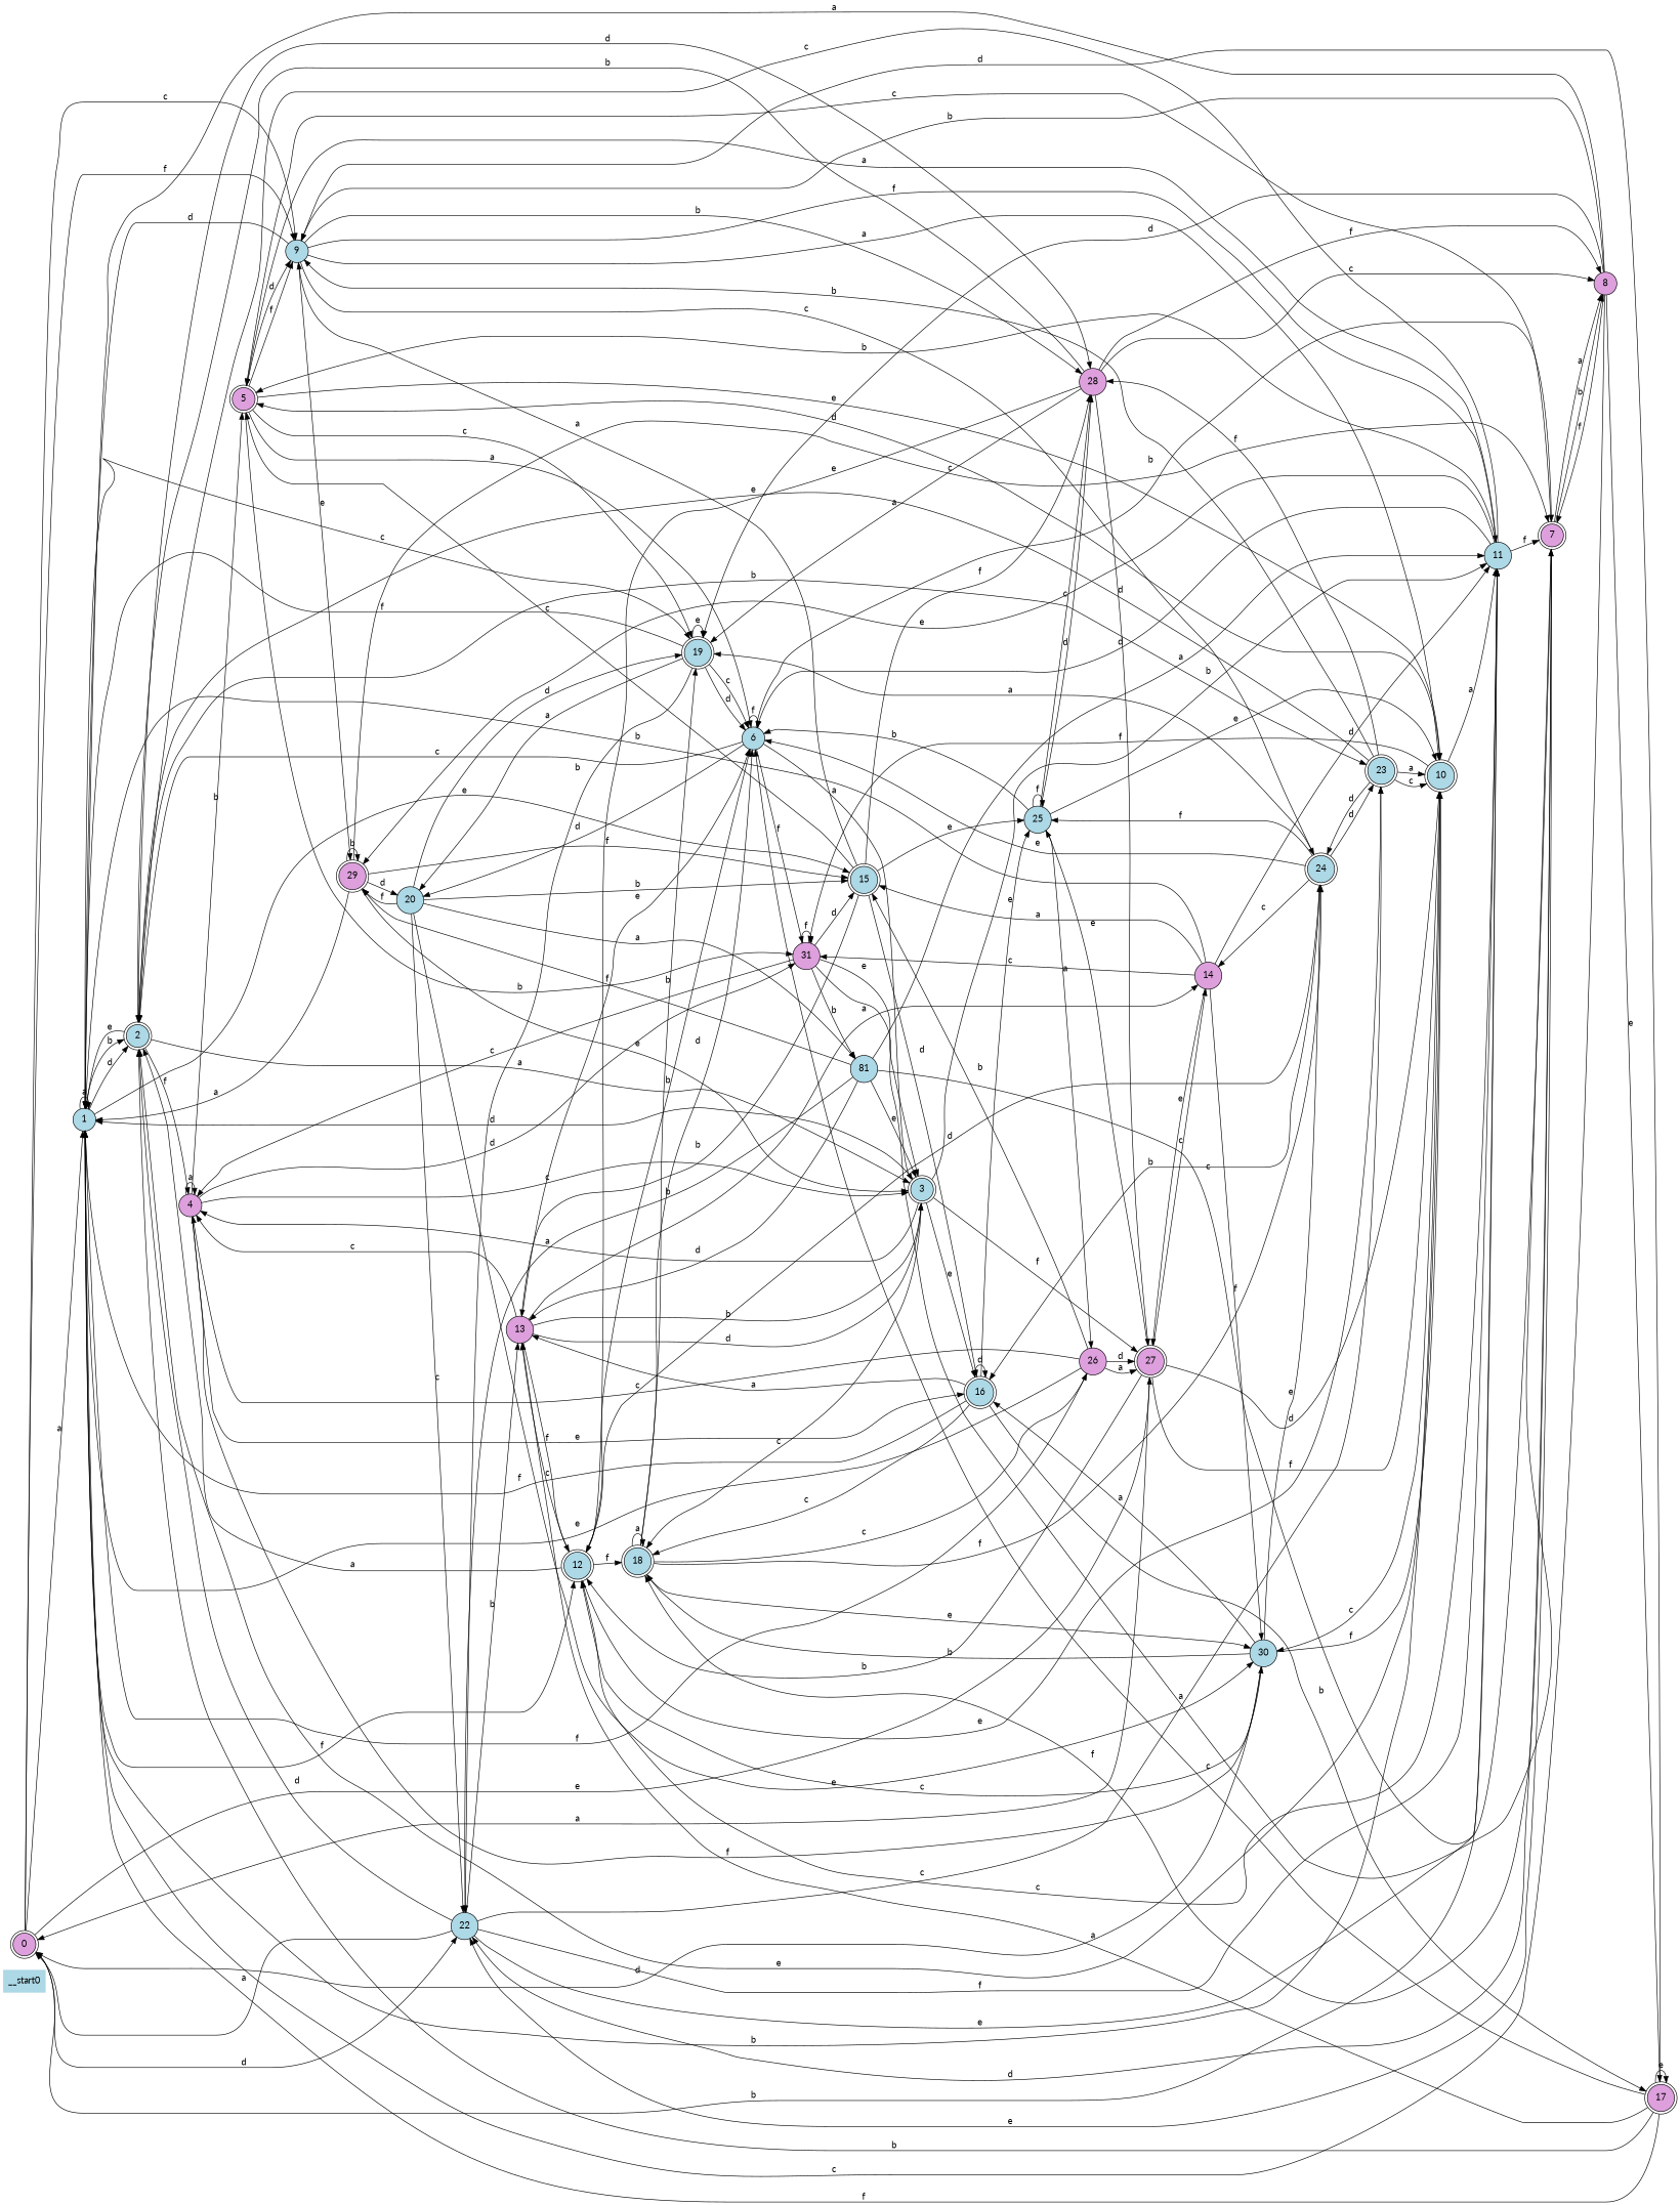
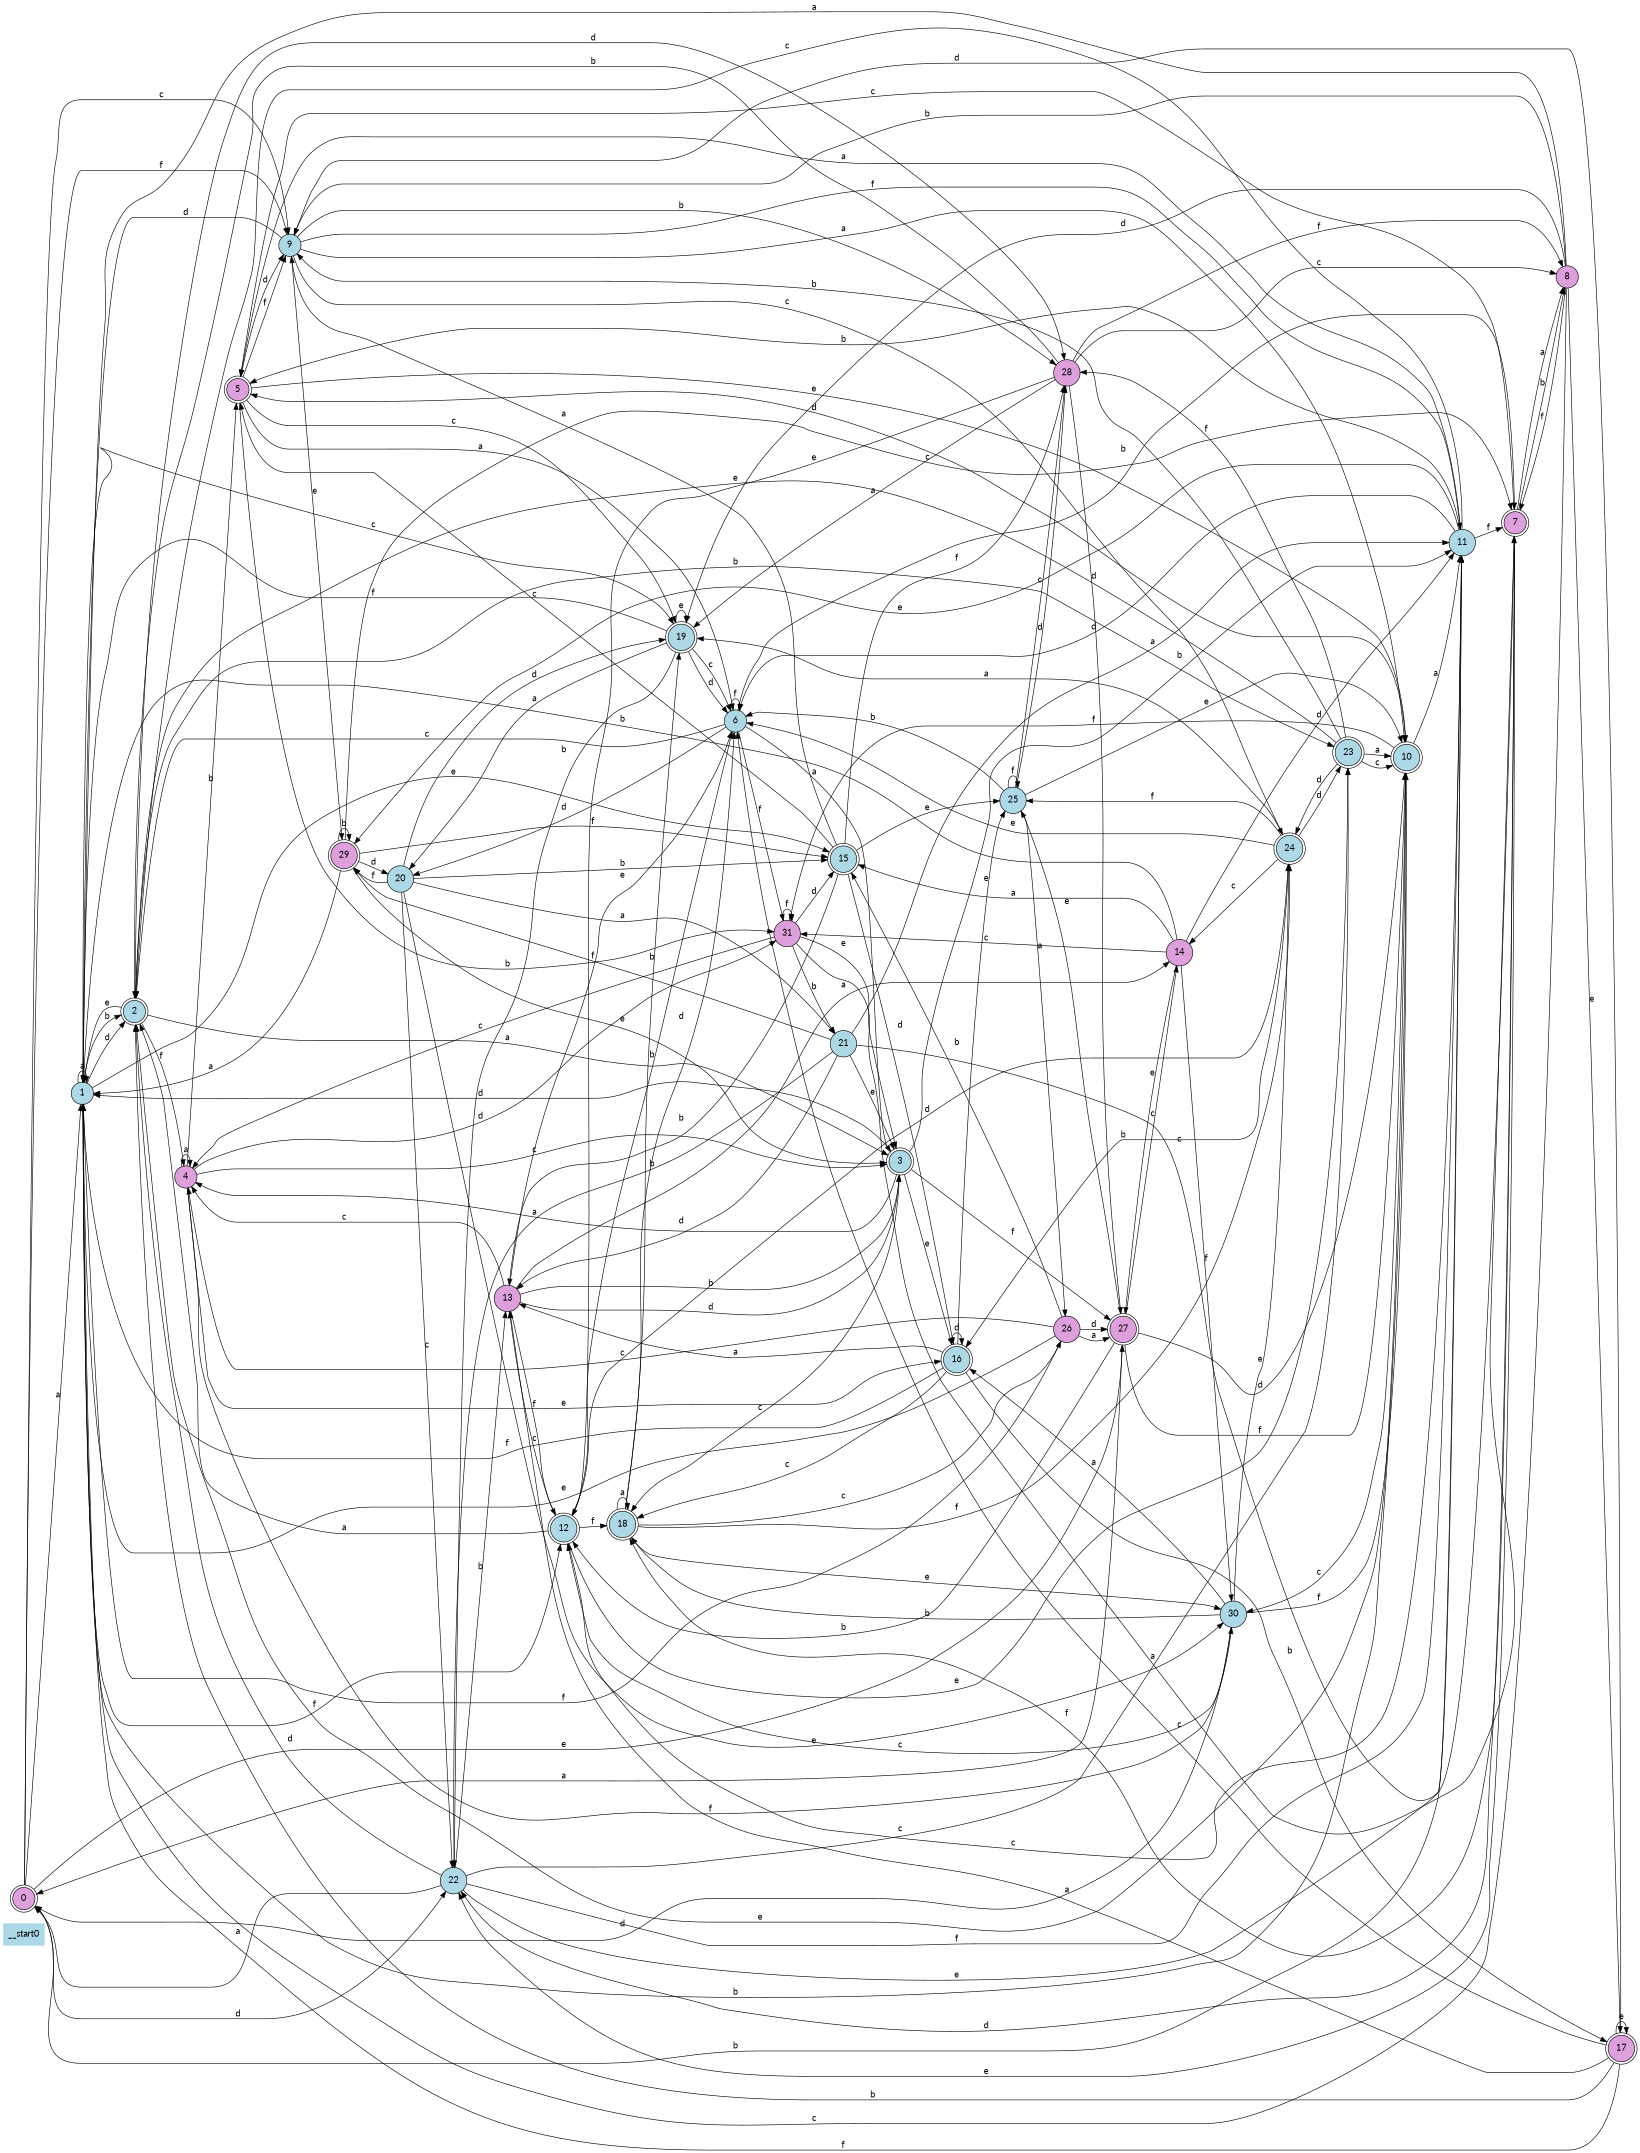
  digraph {
    fontname=Lato
    rankdir=LR
    node [fillcolor=lightblue fontname=Lato shape=doublecircle style=filled color=black]
    edge [fontname=Lato]
    __start0 [shape=none color=""]
    n2 [fillcolor=plum label=0 style="rounded,filled"]
    n3 [label=1 shape=circle]
    n4 [label=9 shape=circle]
    n5 [label=11 shape=circle]
    n6 [label=22 shape=circle]
    n7 [fillcolor=plum label=27 style="rounded,filled"]
    n8 [label=2 style="rounded,filled"]
    n9 [label=12 style="rounded,filled"]
    n10 [label=15 style="rounded,filled"]
    n11 [label=19 style="rounded,filled"]
    n12 [fillcolor=plum label=28 shape=circle]
    n13 [label=10 style="rounded,filled"]
    n14 [label=24 style="rounded,filled"]
    n15 [fillcolor=plum label=29 style="rounded,filled"]
    n16 [fillcolor=plum label=5 style="rounded,filled"]
    n17 [label=6 shape=circle]
    n18 [fillcolor=plum label=7 style="rounded,filled"]
    n19 [label=23 style="rounded,filled"]
    n20 [fillcolor=plum label=13 shape=circle]
    n21 [fillcolor=plum label=14 shape=circle]
    n22 [label=25 shape=circle]
    n23 [label=3 style="rounded,filled"]
    n24 [fillcolor=plum label=4 shape=circle]
    n25 [label=18 style="rounded,filled"]
    n26 [label=16 style="rounded,filled"]
    n27 [label=20 shape=circle]
    n28 [label=30 shape=circle]
    n29 [fillcolor=plum label=31 shape=circle]
    n30 [fillcolor=plum label=8 shape=circle]
    n31 [fillcolor=plum label=17 style="rounded,filled"]
    n32 [fillcolor=plum label=26 shape=circle]
-   n33 [label=81 shape=circle]
+   n33 [label=21 shape=circle]
    n2 -> n3 [label=a]
    n2 -> n4 [label=c]
    n2 -> n4 [label=f]
    n2 -> n5 [label=b]
    n2 -> n6 [label=d]
    n2 -> n7 [label=e]
    n3 -> n3 [label=a]
    n3 -> n8 [label=b]
    n3 -> n8 [label=d]
    n3 -> n9 [label=f]
    n3 -> n10 [label=e]
    n3 -> n11 [label=c]
    n4 -> n3 [label=d]
    n4 -> n5 [label=f]
    n4 -> n12 [label=b]
    n4 -> n13 [label=a]
    n4 -> n14 [label=c]
    n4 -> n15 [label=e]
    n5 -> n8 [label=c]
    n5 -> n9 [label=c]
    n5 -> n15 [label=e]
    n5 -> n16 [label=a]
    n5 -> n16 [label=b]
    n5 -> n17 [label=d]
    n5 -> n18 [label=f]
    n6 -> n2 [label=a]
    n6 -> n5 [label=e]
    n6 -> n5 [label=f]
    n6 -> n8 [label=d]
    n6 -> n19 [label=c]
    n6 -> n20 [label=b]
    n7 -> n2 [label=a]
    n7 -> n9 [label=b]
    n7 -> n13 [label=d]
    n7 -> n13 [label=f]
    n7 -> n21 [label=c]
    n7 -> n22 [label=e]
    n8 -> n3 [label=e]
    n8 -> n12 [label=d]
    n8 -> n19 [label=b]
    n8 -> n23 [label=a]
    n8 -> n24 [label=f]
    n9 -> n8 [label=a]
    n9 -> n14 [label=d]
    n9 -> n17 [label=b]
    n9 -> n19 [label=e]
    n9 -> n20 [label=c]
    n9 -> n25 [label=f]
    n10 -> n4 [label=a]
    n10 -> n12 [label=f]
    n10 -> n16 [label=c]
    n10 -> n20 [label=b]
    n10 -> n22 [label=e]
    n10 -> n26 [label=d]
    n11 -> n3 [label=f]
    n11 -> n6 [label=b]
    n11 -> n11 [label=e]
    n11 -> n17 [label=c]
    n11 -> n17 [label=d]
    n11 -> n27 [label=a]
    n12 -> n7 [label=d]
    n12 -> n8 [label=b]
    n12 -> n9 [label=e]
    n12 -> n11 [label=a]
    n12 -> n30 [label=c]
    n12 -> n30 [label=f]
    n13 -> n3 [label=b]
    n13 -> n5 [label=a]
    n13 -> n8 [label=e]
    n13 -> n16 [label=d]
    n13 -> n28 [label=c]
    n13 -> n29 [label=f]
    n14 -> n11 [label=a]
    n14 -> n17 [label=e]
    n14 -> n19 [label=d]
    n14 -> n21 [label=c]
    n14 -> n22 [label=f]
    n14 -> n26 [label=b]
    n15 -> n3 [label=a]
    n15 -> n10 [label=f]
    n15 -> n15 [label=b]
    n15 -> n18 [label=c]
    n15 -> n23 [label=e]
    n15 -> n27 [label=d]
    n16 -> n4 [label=d]
    n16 -> n4 [label=f]
    n16 -> n11 [label=c]
    n16 -> n13 [label=e]
    n16 -> n17 [label=a]
    n16 -> n29 [label=b]
    n17 -> n8 [label=c]
    n17 -> n17 [label=f]
    n17 -> n18 [label=b]
    n17 -> n23 [label=a]
    n17 -> n27 [label=d]
    n17 -> n29 [label=f]
    n18 -> n6 [label=d]
    n18 -> n6 [label=e]
    n18 -> n16 [label=c]
    n18 -> n25 [label=f]
    n18 -> n30 [label=a]
    n18 -> n30 [label=b]
    n19 -> n4 [label=b]
    n19 -> n8 [label=e]
    n19 -> n12 [label=f]
    n19 -> n13 [label=a]
    n19 -> n13 [label=c]
    n19 -> n14 [label=d]
    n20 -> n9 [label=f]
    n20 -> n17 [label=e]
    n20 -> n21 [label=a]
    n20 -> n23 [label=b]
    n20 -> n23 [label=d]
    n20 -> n24 [label=c]
    n21 -> n3 [label=b]
    n21 -> n5 [label=d]
    n21 -> n7 [label=e]
    n21 -> n10 [label=a]
    n21 -> n28 [label=f]
    n21 -> n29 [label=c]
    n22 -> n12 [label=c]
    n22 -> n12 [label=d]
    n22 -> n13 [label=e]
    n22 -> n17 [label=b]
    n22 -> n22 [label=f]
    n22 -> n32 [label=a]
    n23 -> n3 [label=d]
    n23 -> n5 [label=b]
    n23 -> n7 [label=f]
    n23 -> n24 [label=a]
    n23 -> n25 [label=c]
    n23 -> n26 [label=e]
    n24 -> n16 [label=b]
    n24 -> n23 [label=c]
    n24 -> n24 [label=a]
    n24 -> n26 [label=e]
    n24 -> n28 [label=f]
    n24 -> n29 [label=d]
    n25 -> n11 [label=b]
    n25 -> n14 [label=f]
    n25 -> n17 [label=d]
    n25 -> n25 [label=a]
    n25 -> n28 [label=e]
    n25 -> n32 [label=c]
    n26 -> n3 [label=f]
    n26 -> n20 [label=a]
    n26 -> n22 [label=e]
    n26 -> n25 [label=c]
    n26 -> n26 [label=d]
    n26 -> n31 [label=b]
    n27 -> n6 [label=c]
    n27 -> n10 [label=b]
    n27 -> n11 [label=d]
    n27 -> n15 [label=f]
    n27 -> n28 [label=e]
    n27 -> n33 [label=a]
    n28 -> n2 [label=d]
    n28 -> n9 [label=c]
    n28 -> n13 [label=f]
    n28 -> n14 [label=e]
    n28 -> n25 [label=b]
    n28 -> n26 [label=a]
    n29 -> n10 [label=d]
    n29 -> n18 [label=a]
    n29 -> n23 [label=e]
    n29 -> n24 [label=c]
    n29 -> n29 [label=f]
    n29 -> n33 [label=b]
    n30 -> n3 [label=a]
    n30 -> n3 [label=c]
    n30 -> n4 [label=b]
    n30 -> n11 [label=d]
    n30 -> n18 [label=f]
    n30 -> n31 [label=e]
    n31 -> n3 [label=f]
    n31 -> n4 [label=d]
    n31 -> n8 [label=b]
    n31 -> n17 [label=c]
    n31 -> n20 [label=a]
    n31 -> n31 [label=e]
    n32 -> n3 [label=e]
    n32 -> n3 [label=f]
    n32 -> n7 [label=a]
    n32 -> n7 [label=d]
    n32 -> n10 [label=b]
    n32 -> n24 [label=c]
    n33 -> n5 [label=a]
    n33 -> n6 [label=b]
    n33 -> n15 [label=f]
    n33 -> n18 [label=c]
    n33 -> n20 [label=d]
    n33 -> n23 [label=e]
  }
